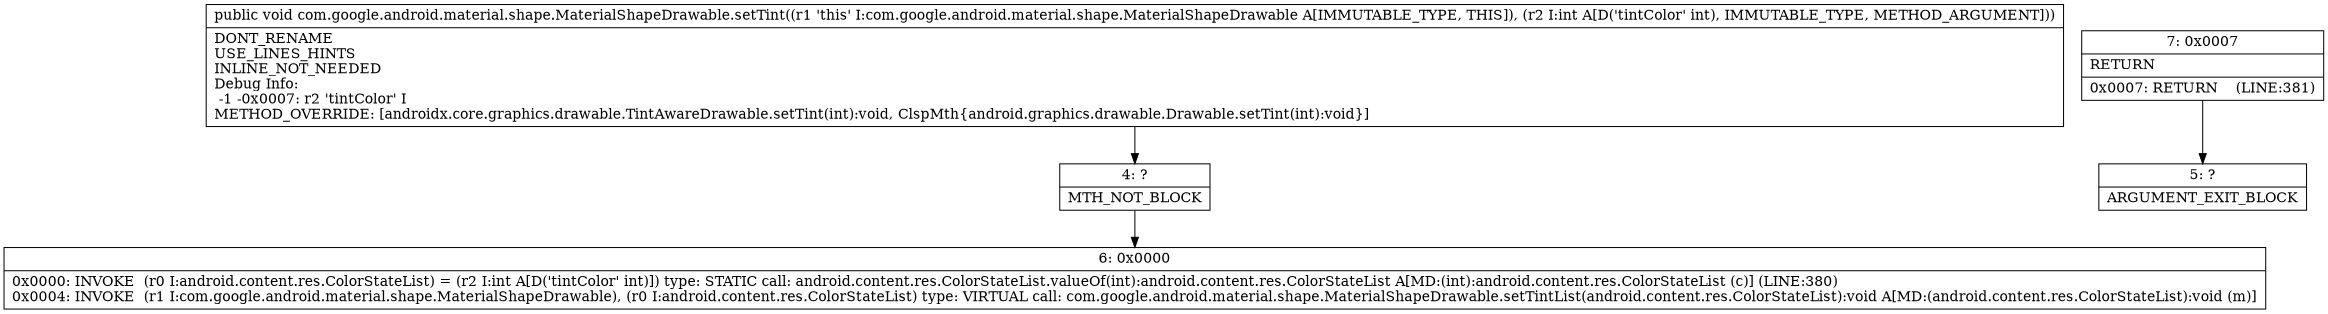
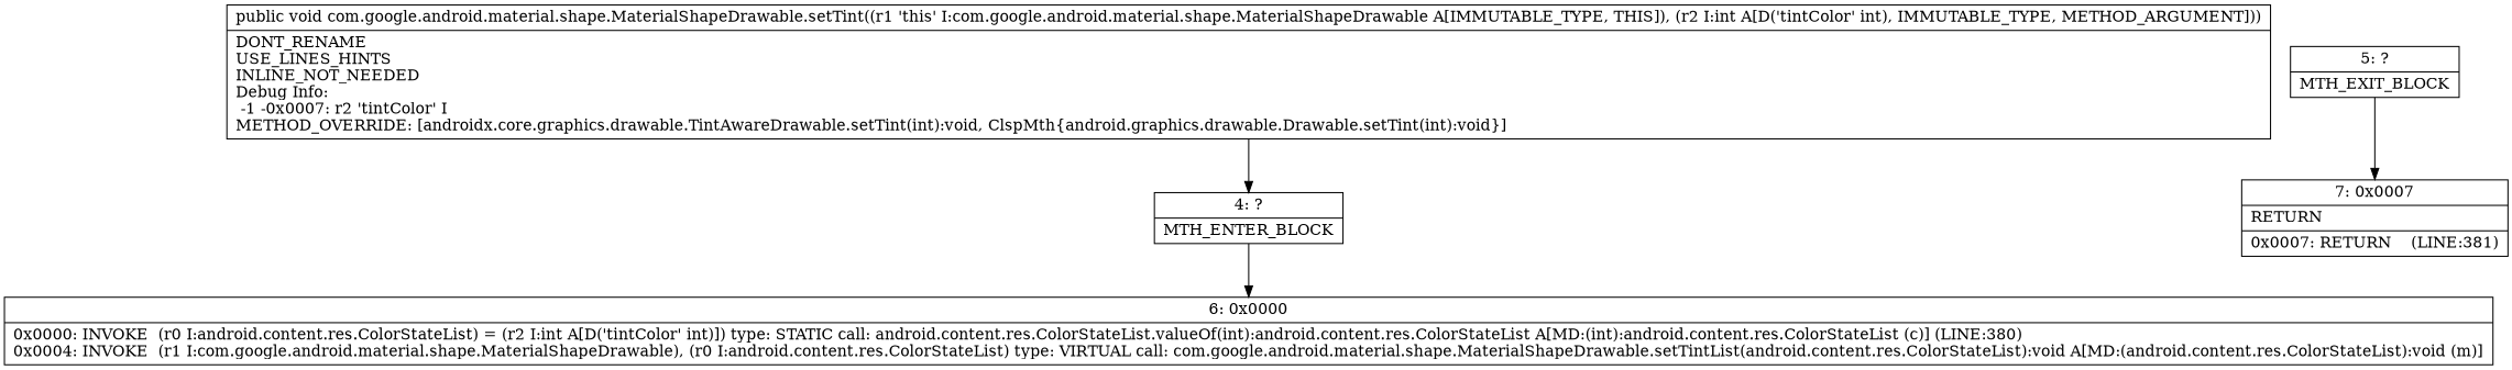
  digraph {
    node [shape=record]
-   n1 [label="{4\:\ ?|MTH_NOT_BLOCK\l}"]
+   n1 [label="{4\:\ ?|MTH_ENTER_BLOCK\l}"]
    n2 [label="{6\:\ 0x0000|0x0000: INVOKE  (r0 I:android.content.res.ColorStateList) = (r2 I:int A[D('tintColor' int)]) type: STATIC call: android.content.res.ColorStateList.valueOf(int):android.content.res.ColorStateList A[MD:(int):android.content.res.ColorStateList (c)] (LINE:380)\l0x0004: INVOKE  (r1 I:com.google.android.material.shape.MaterialShapeDrawable), (r0 I:android.content.res.ColorStateList) type: VIRTUAL call: com.google.android.material.shape.MaterialShapeDrawable.setTintList(android.content.res.ColorStateList):void A[MD:(android.content.res.ColorStateList):void (m)]\l}"]
    n3 [label="{7\:\ 0x0007|RETURN\l|0x0007: RETURN    (LINE:381)\l}"]
-   n4 [label="{5\:\ ?|ARGUMENT_EXIT_BLOCK\l}"]
+   n4 [label="{5\:\ ?|MTH_EXIT_BLOCK\l}"]
    n5 [label="{public void com.google.android.material.shape.MaterialShapeDrawable.setTint((r1 'this' I:com.google.android.material.shape.MaterialShapeDrawable A[IMMUTABLE_TYPE, THIS]), (r2 I:int A[D('tintColor' int), IMMUTABLE_TYPE, METHOD_ARGUMENT]))  | DONT_RENAME\lUSE_LINES_HINTS\lINLINE_NOT_NEEDED\lDebug Info:\l  \-1 \-0x0007: r2 'tintColor' I\lMETHOD_OVERRIDE: [androidx.core.graphics.drawable.TintAwareDrawable.setTint(int):void, ClspMth\{android.graphics.drawable.Drawable.setTint(int):void\}]\l}"]
    n1 -> n2
-   n3 -> n4
+   n4 -> n3
    n5 -> n1
  }
